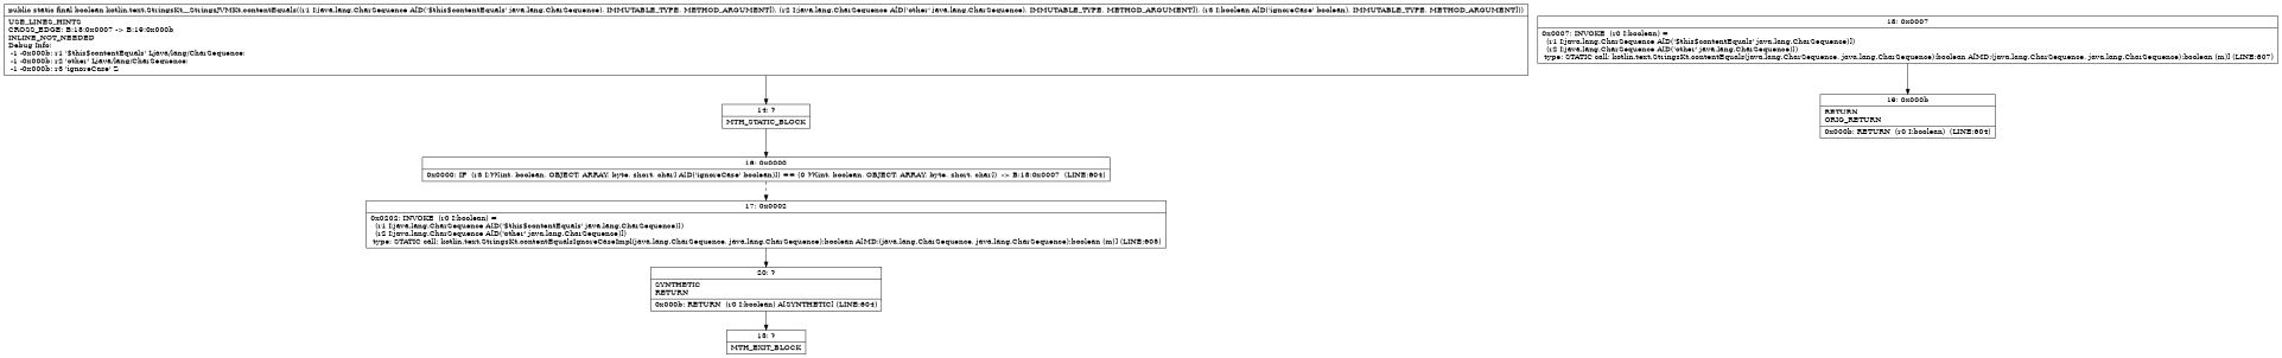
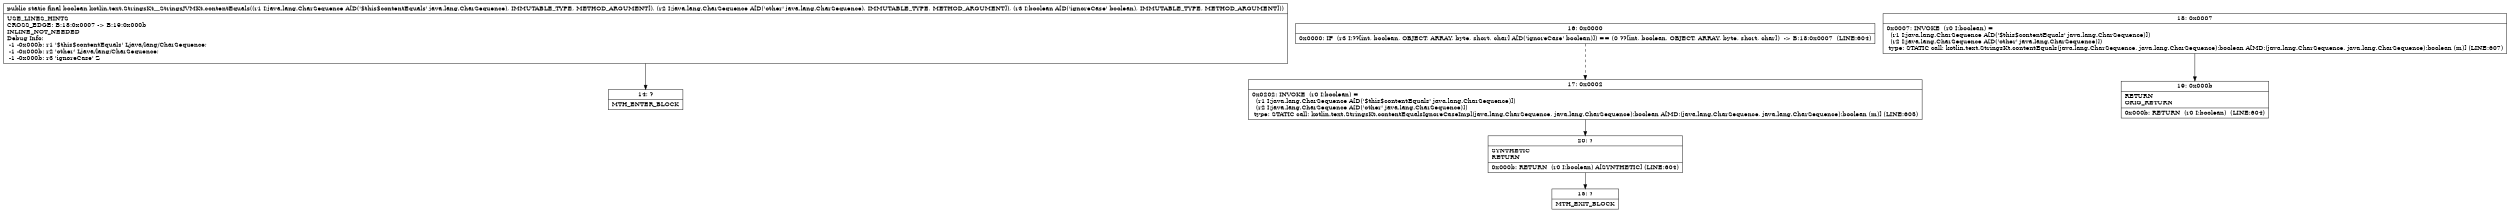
  digraph {
    node [shape=record]
-   n1 [label="{14\:\ ?|MTH_STATIC_BLOCK\l}"]
+   n1 [label="{14\:\ ?|MTH_ENTER_BLOCK\l}"]
    n2 [label="{16\:\ 0x0000|0x0000: IF  (r3 I:??[int, boolean, OBJECT, ARRAY, byte, short, char] A[D('ignoreCase' boolean)]) == (0 ??[int, boolean, OBJECT, ARRAY, byte, short, char])  \-\> B:18:0x0007  (LINE:604)\l}"]
    n3 [label="{17\:\ 0x0002|0x0202: INVOKE  (r0 I:boolean) = \l  (r1 I:java.lang.CharSequence A[D('$this$contentEquals' java.lang.CharSequence)])\l  (r2 I:java.lang.CharSequence A[D('other' java.lang.CharSequence)])\l type: STATIC call: kotlin.text.StringsKt.contentEqualsIgnoreCaseImpl(java.lang.CharSequence, java.lang.CharSequence):boolean A[MD:(java.lang.CharSequence, java.lang.CharSequence):boolean (m)] (LINE:605)\l}"]
    n4 [label="{20\:\ ?|SYNTHETIC\lRETURN\l|0x000b: RETURN  (r0 I:boolean) A[SYNTHETIC] (LINE:604)\l}"]
    n5 [label="{18\:\ 0x0007|0x0007: INVOKE  (r0 I:boolean) = \l  (r1 I:java.lang.CharSequence A[D('$this$contentEquals' java.lang.CharSequence)])\l  (r2 I:java.lang.CharSequence A[D('other' java.lang.CharSequence)])\l type: STATIC call: kotlin.text.StringsKt.contentEquals(java.lang.CharSequence, java.lang.CharSequence):boolean A[MD:(java.lang.CharSequence, java.lang.CharSequence):boolean (m)] (LINE:607)\l}"]
    n6 [label="{19\:\ 0x000b|RETURN\lORIG_RETURN\l|0x000b: RETURN  (r0 I:boolean)  (LINE:604)\l}"]
    n7 [label="{15\:\ ?|MTH_EXIT_BLOCK\l}"]
    n8 [label="{public static final boolean kotlin.text.StringsKt__StringsJVMKt.contentEquals((r1 I:java.lang.CharSequence A[D('$this$contentEquals' java.lang.CharSequence), IMMUTABLE_TYPE, METHOD_ARGUMENT]), (r2 I:java.lang.CharSequence A[D('other' java.lang.CharSequence), IMMUTABLE_TYPE, METHOD_ARGUMENT]), (r3 I:boolean A[D('ignoreCase' boolean), IMMUTABLE_TYPE, METHOD_ARGUMENT]))  | USE_LINES_HINTS\lCROSS_EDGE: B:18:0x0007 \-\> B:19:0x000b\lINLINE_NOT_NEEDED\lDebug Info:\l  \-1 \-0x000b: r1 '$this$contentEquals' Ljava\/lang\/CharSequence;\l  \-1 \-0x000b: r2 'other' Ljava\/lang\/CharSequence;\l  \-1 \-0x000b: r3 'ignoreCase' Z\l}"]
-   n1 -> n2
    n2 -> n3 [style=dashed]
    n3 -> n4
    n4 -> n7
    n5 -> n6
    n8 -> n1
  }
